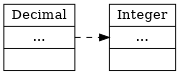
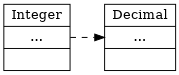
  digraph {
    rankdir=LR
    node [shape=record]
    n1 [label="<f0> Decimal| <f1>...| <f2>"]
    n2 [label="<f0> Integer| <f1>...| <f2>"]
    subgraph sub_1 {
      color=grey90
      label="Size 10"
      style=rounded
      n1
    }
    subgraph sub_2 {
      color=grey90
      label="Size 10"
      style=rounded
      n2
    }
-   n1 -> n2 [style=dashed]
+   n2 -> n1 [style=dashed]
  }
